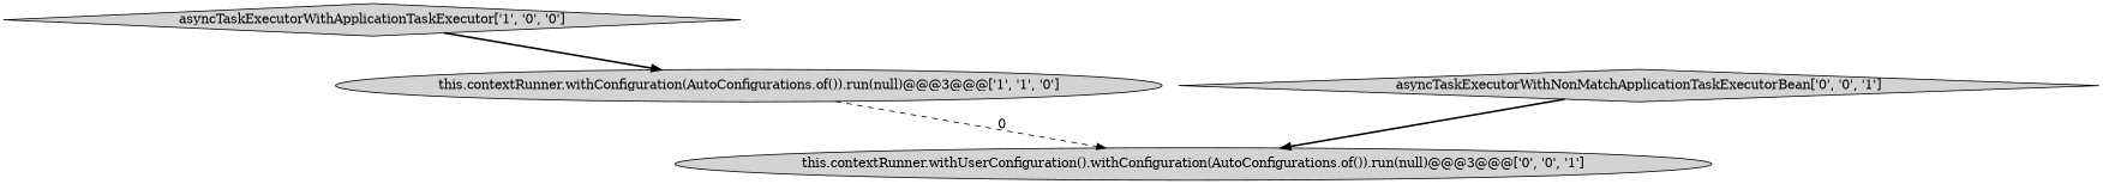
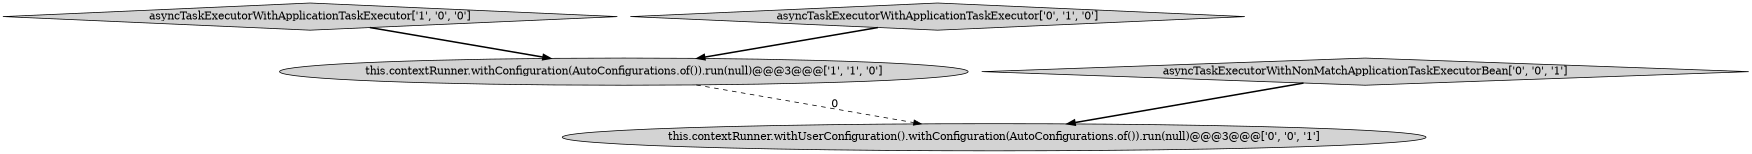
  digraph {
    node [fillcolor=lightgray shape=diamond style=filled]
    edge [style=bold]
    n1 [label="this.contextRunner.withUserConfiguration().withConfiguration(AutoConfigurations.of()).run(null)@@@3@@@['0', '0', '1']" shape=ellipse]
    n2 [label="this.contextRunner.withConfiguration(AutoConfigurations.of()).run(null)@@@3@@@['1', '1', '0']" shape=ellipse]
    n3 [label="asyncTaskExecutorWithApplicationTaskExecutor['1', '0', '0']"]
    n4 [label="asyncTaskExecutorWithNonMatchApplicationTaskExecutorBean['0', '0', '1']"]
+   n5 [label="asyncTaskExecutorWithApplicationTaskExecutor['0', '1', '0']"]
    n2 -> n1 [label=0 style=dashed]
    n3 -> n2
    n4 -> n1
+   n5 -> n2
  }
